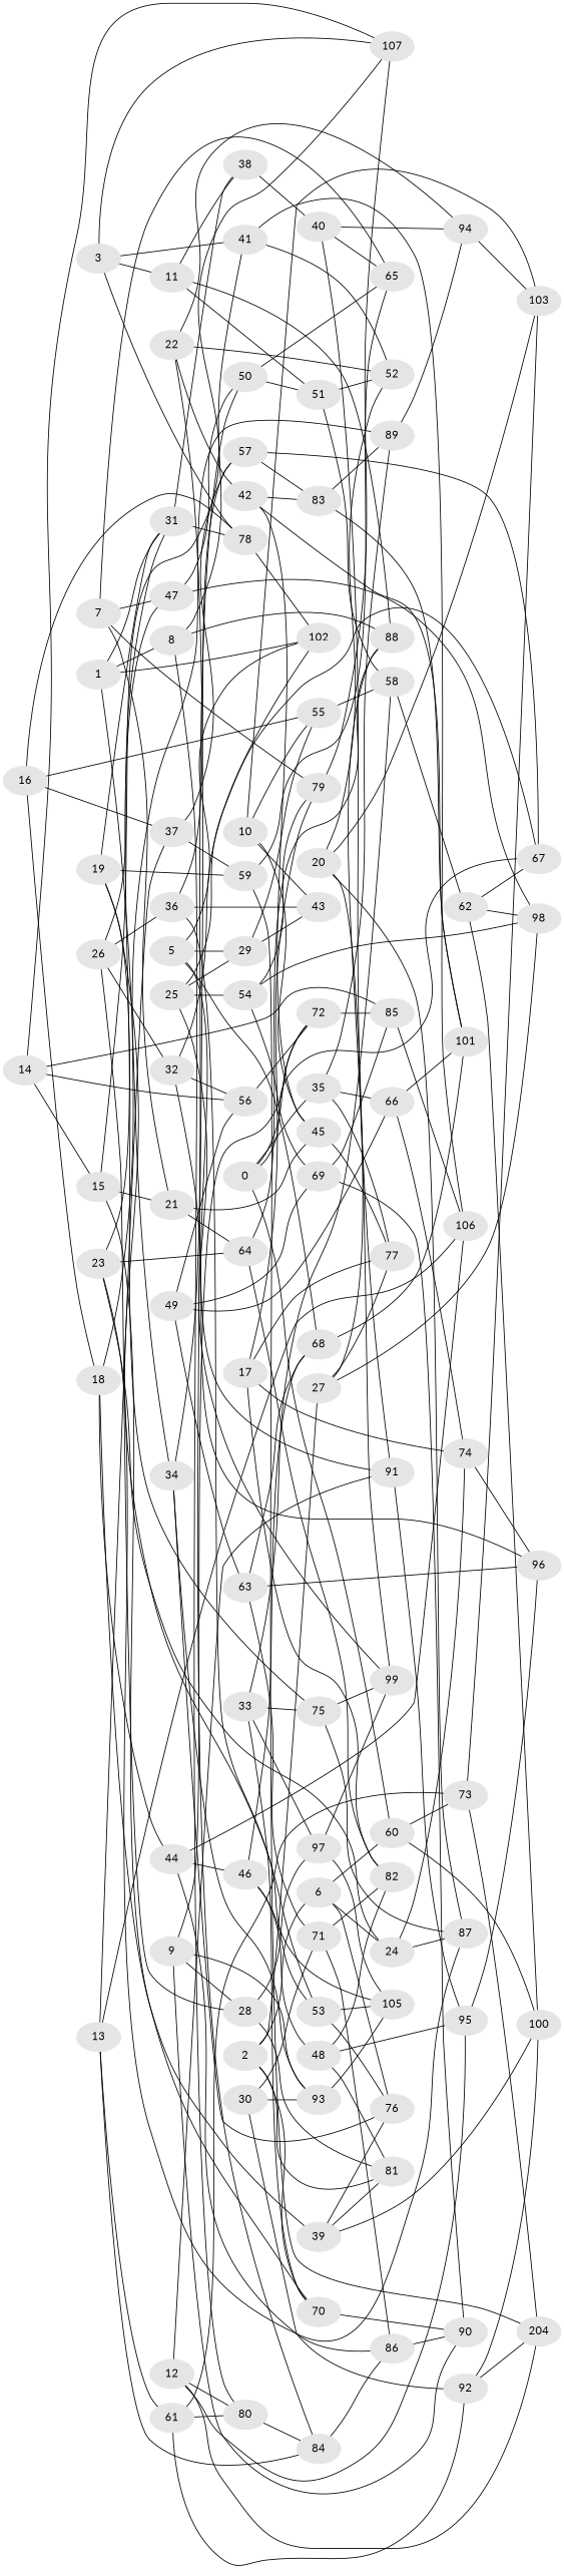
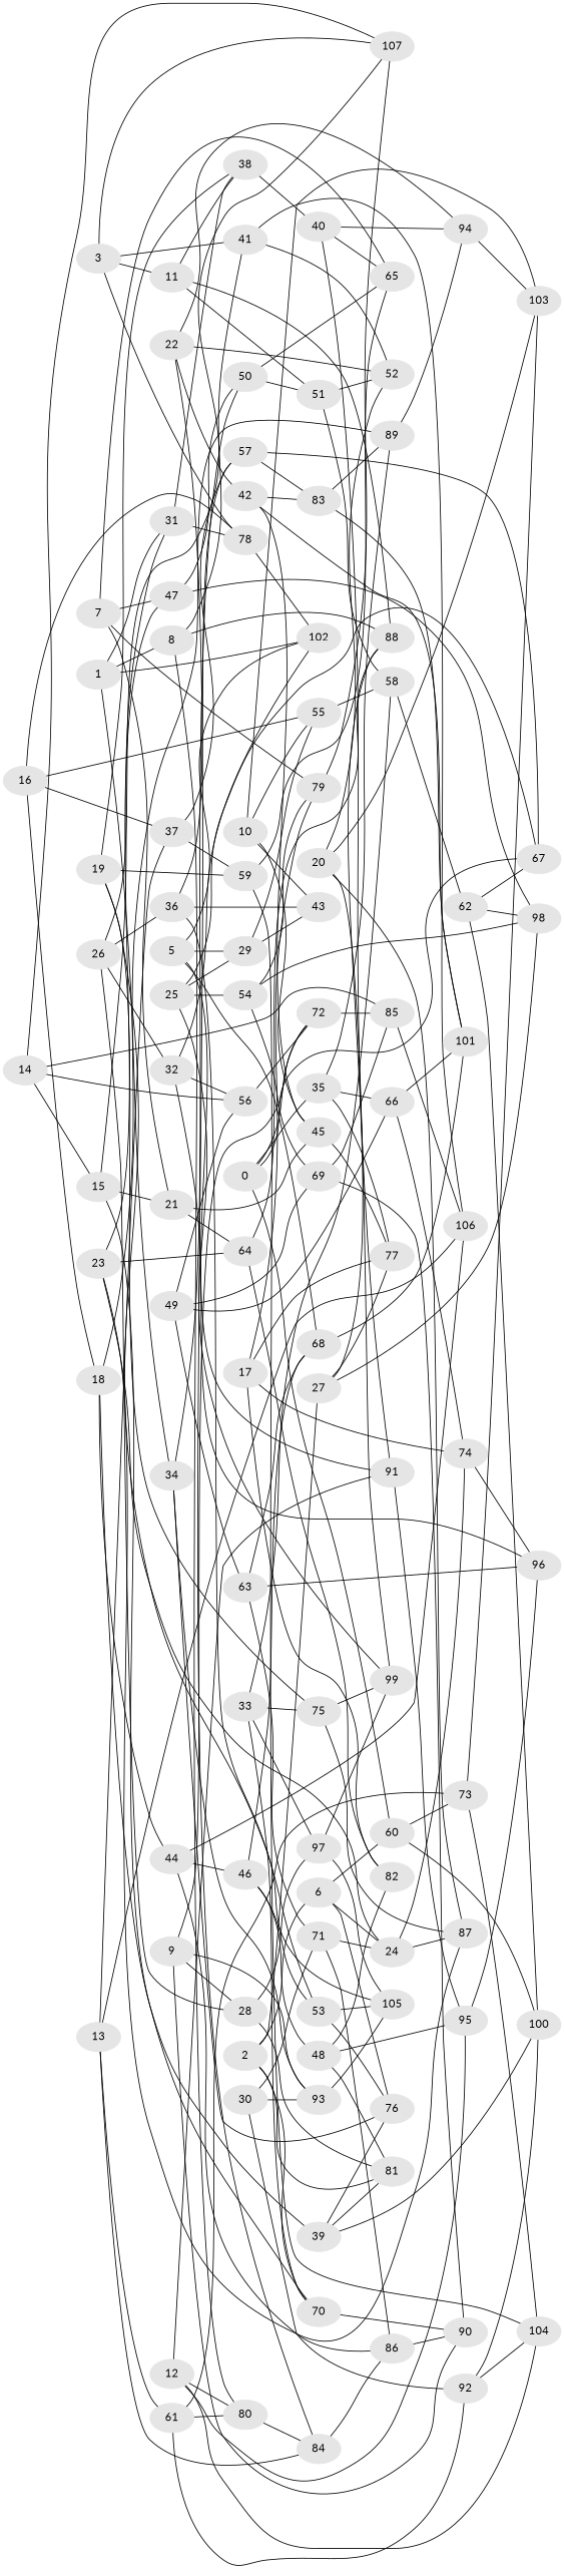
  graph {
    fontname=Lato
    rankdir=LR
    node [color=gray90 fontname=Lato style=filled]
    edge [fontname=Lato]
    1
    8
    31
    34
    102
    41
    80
    88
    78
    38
    76
    93
    50
    2
    6
    27
    70
    81
    60
    24
    77
    98
    90
    3
    11
    107
    51
    106
    52
    n30 [label=0]
    35
    67
    72
    89
    66
    100
    73
    85
    5
    29
    68
    91
    43
    55
    101
    95
    74
    87
    7
    21
    47
    65
    79
    45
    64
    84
    9
    28
    97
    105
    10
    103
    58
    40
    12
-   104 [label=204]
+   104
    96
    13
    37
    61
    59
    57
    92
    86
    14
    15
    56
    16
    18
    39
    44
    17
    82
    46
    94
    19
    75
    99
    20
    22
    42
    83
    23
    25
    54
    69
    26
    32
    36
    53
    30
    71
    33
    62
    48
    49
    63
    1 -- 8
    1 -- 31
    1 -- 34
    1 -- 102
    8 -- 41
    8 -- 80
    8 -- 88
    31 -- 78
    31 -- 38
    34 -- 76
    34 -- 93
    34 -- 50
    41 -- 106
    41 -- 52
    80 -- 84
    78 -- 102
    38 -- 40
    93 -- 105
    50 -- 51
    50 -- 65
    2 -- 6
    2 -- 27
    2 -- 70
    2 -- 81
    6 -- 76
    6 -- 60
    6 -- 24
    27 -- 88
    27 -- 77
    27 -- 98
    70 -- 90
    60 -- 100
    60 -- 73
    24 -- 74
    24 -- 87
    3 -- 41
    3 -- 78
    3 -- 11
    3 -- 107
    11 -- 88
    11 -- 38
    11 -- 51
    51 -- 52
    51 -- 58
    n30 -- 60
    n30 -- 35
    n30 -- 67
    n30 -- 72
    35 -- 77
    35 -- 89
    35 -- 66
    72 -- 85
    89 -- 94
    66 -- 101
    66 -- 74
    73 -- 103
    73 -- 104
    85 -- 106
    5 -- 102
    5 -- 29
    5 -- 68
    5 -- 91
    29 -- 43
    29 -- 55
    68 -- 101
    91 -- 95
    55 -- 58
    95 -- 96
    74 -- 96
    7 -- 21
    7 -- 47
    7 -- 65
    7 -- 79
    21 -- 45
    21 -- 64
    47 -- 50
    47 -- 98
    79 -- 107
    45 -- 77
    64 -- 88
    64 -- 82
    84 -- 86
    9 -- 93
    9 -- 90
    9 -- 72
    9 -- 28
    28 -- 81
    28 -- 97
    97 -- 105
    97 -- 99
    10 -- 43
    10 -- 55
    10 -- 45
    10 -- 103
    58 -- 62
    40 -- 91
    40 -- 65
    40 -- 94
    12 -- 80
    12 -- 91
    12 -- 95
    12 -- 104
    13 -- 106
    13 -- 84
    13 -- 37
    13 -- 61
    37 -- 59
    37 -- 57
    61 -- 80
    61 -- 73
    61 -- 92
    59 -- 65
    59 -- 104
    57 -- 67
    57 -- 83
    92 -- 100
    92 -- 104
    86 -- 90
    14 -- 107
    14 -- 85
    14 -- 15
    14 -- 56
    15 -- 31
    15 -- 70
    15 -- 21
    56 -- 72
    16 -- 78
    16 -- 55
    16 -- 37
    16 -- 18
    18 -- 89
    18 -- 39
    18 -- 44
    39 -- 76
    39 -- 81
    39 -- 100
    44 -- 106
    44 -- 86
    44 -- 46
    17 -- 77
    17 -- 74
    17 -- 79
    17 -- 82
    46 -- 68
    46 -- 53
    46 -- 48
    94 -- 103
-   19 -- 31
+   19 -- 38
    19 -- 105
    19 -- 59
    19 -- 75
    75 -- 87
    75 -- 99
    20 -- 52
    20 -- 87
    20 -- 103
    20 -- 99
    22 -- 52
    22 -- 84
    22 -- 94
    22 -- 42
    42 -- 101
    42 -- 45
    42 -- 83
    83 -- 89
    83 -- 101
    23 -- 24
    23 -- 87
    23 -- 47
    23 -- 64
    25 -- 67
    25 -- 29
    25 -- 99
    25 -- 54
    54 -- 98
    54 -- 79
    54 -- 69
    69 -- 90
    69 -- 85
    26 -- 107
    26 -- 28
    26 -- 32
    26 -- 36
    32 -- 102
    32 -- 96
    32 -- 56
    36 -- 43
    36 -- 57
    36 -- 53
    53 -- 76
    53 -- 105
    30 -- 93
    30 -- 92
    30 -- 71
    71 -- 86
-   71 -- 82
+   71 -- 24
    33 -- 70
    33 -- 97
    33 -- 58
    33 -- 75
    62 -- 98
    62 -- 67
    62 -- 100
    48 -- 81
    48 -- 95
    48 -- 82
    49 -- 66
    49 -- 56
    49 -- 69
    49 -- 63
    63 -- 68
    63 -- 96
    63 -- 71
  }
